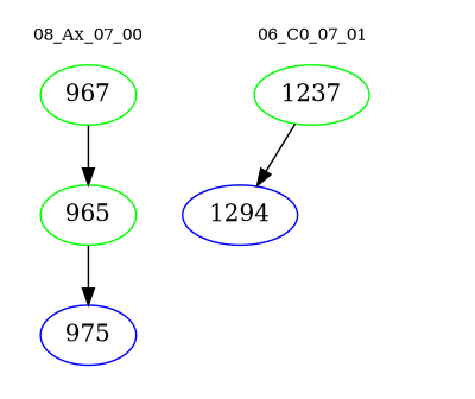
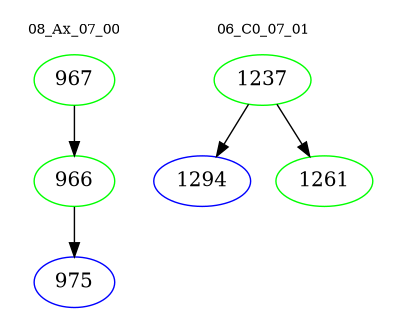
  digraph {
    node [color=green]
    edge [color=black]
    n1 [label=967]
-   n2 [label=965]
+   n2 [label=966]
    n3 [color=blue label=975]
    n4 [label=1237]
    n5 [color=blue label=1294]
+   n6 [label=1261]
    subgraph cluster_1 {
      color=white
      fontsize=10
      label="08_Ax_07_00"
      n1
      n2
      n3
    }
    subgraph cluster_2 {
      color=white
      fontsize=10
      label="06_C0_07_01"
      n4
      n5
+     n6
    }
    n1 -> n2
    n2 -> n3
    n4 -> n5
+   n4 -> n6
  }
